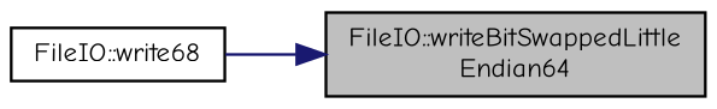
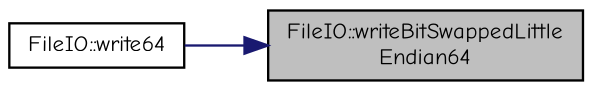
  digraph {
    rankdir=RL
    fontname="Comic Neue"
    node [color=black fontname="Comic Neue" fontsize=10 shape=record style=filled]
    n1 [fillcolor=grey75 fontcolor=black height=0.2 label="FileIO::writeBitSwappedLittle\lEndian64" width=0.4]
-   n2 [fillcolor=white height=0.2 label="FileIO::write68" width=0.4]
+   n2 [fillcolor=white height=0.2 label="FileIO::write64" width=0.4]
    n1 -> n2 [color=midnightblue dir=back fontname="Comic Neue" fontsize=10 labelfontname=Helvetica labelfontsize=10 style=solid]
  }
